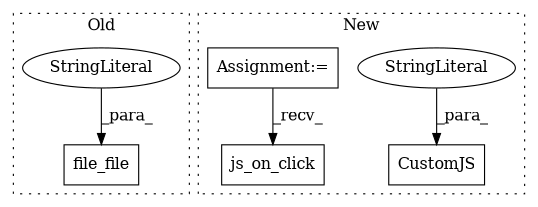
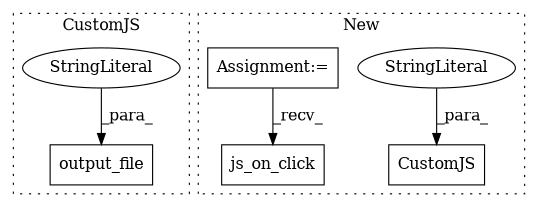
  digraph {
    node [a=32 l="12,1" shape=box]
-   n1 [label=file_file s="189,229"]
+   n1 [label=output_file s="189,229"]
    n2 [a=45 l=28 label=StringLiteral s=201 shape=ellipse]
    n3 [label=js_on_click s="354,462"]
    n4 [l="9,1" label=CustomJS s="366,461"]
    n5 [a=45 l=86 label=StringLiteral s=375 shape=ellipse]
    n6 [a=7 l=1 label="Assignment:=" s=283]
    subgraph cluster_1 {
-     label=Old
+     label=CustomJS
      style=dotted
      n1
      n2
    }
    subgraph cluster_2 {
      label=New
      style=dotted
      n3
      n4
      n5
      n6
    }
    n2 -> n1 [label=_para_]
    n5 -> n4 [label=_para_]
    n6 -> n3 [label=_recv_]
  }
